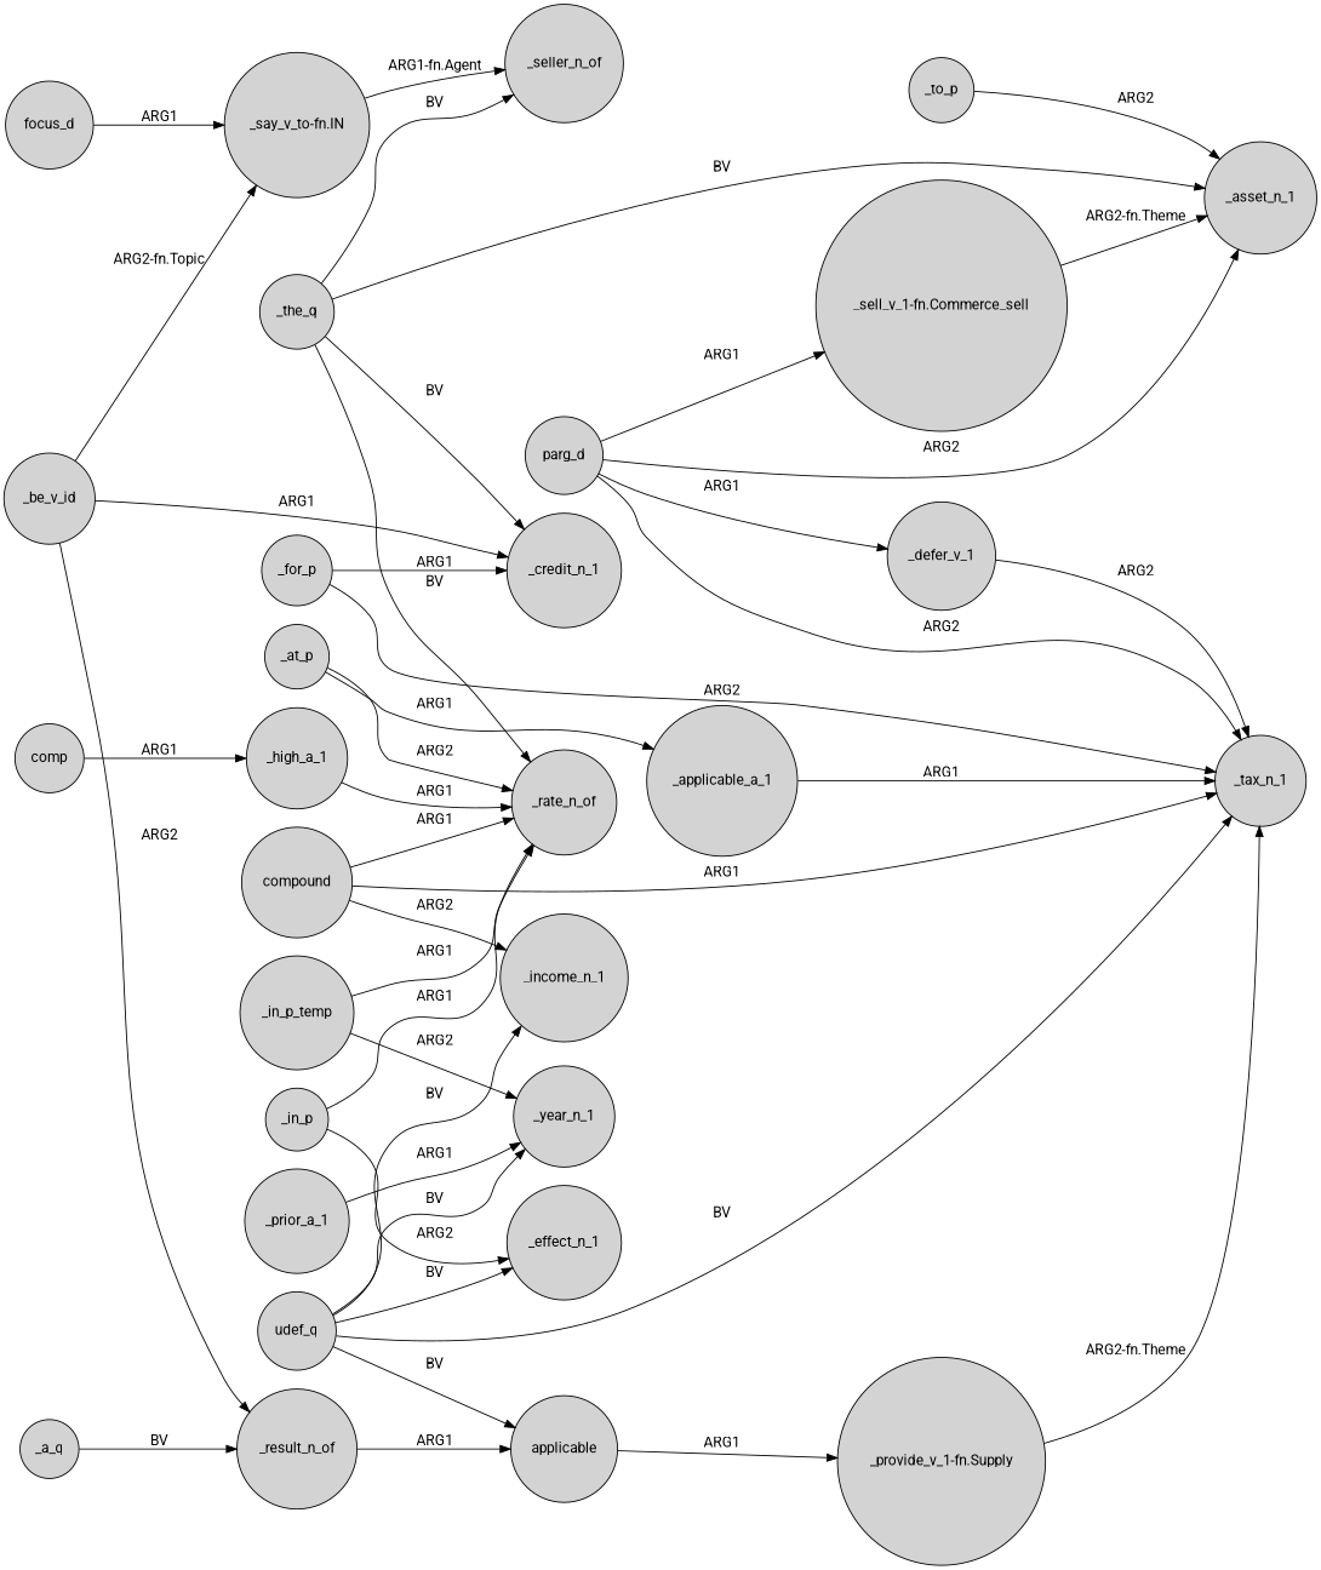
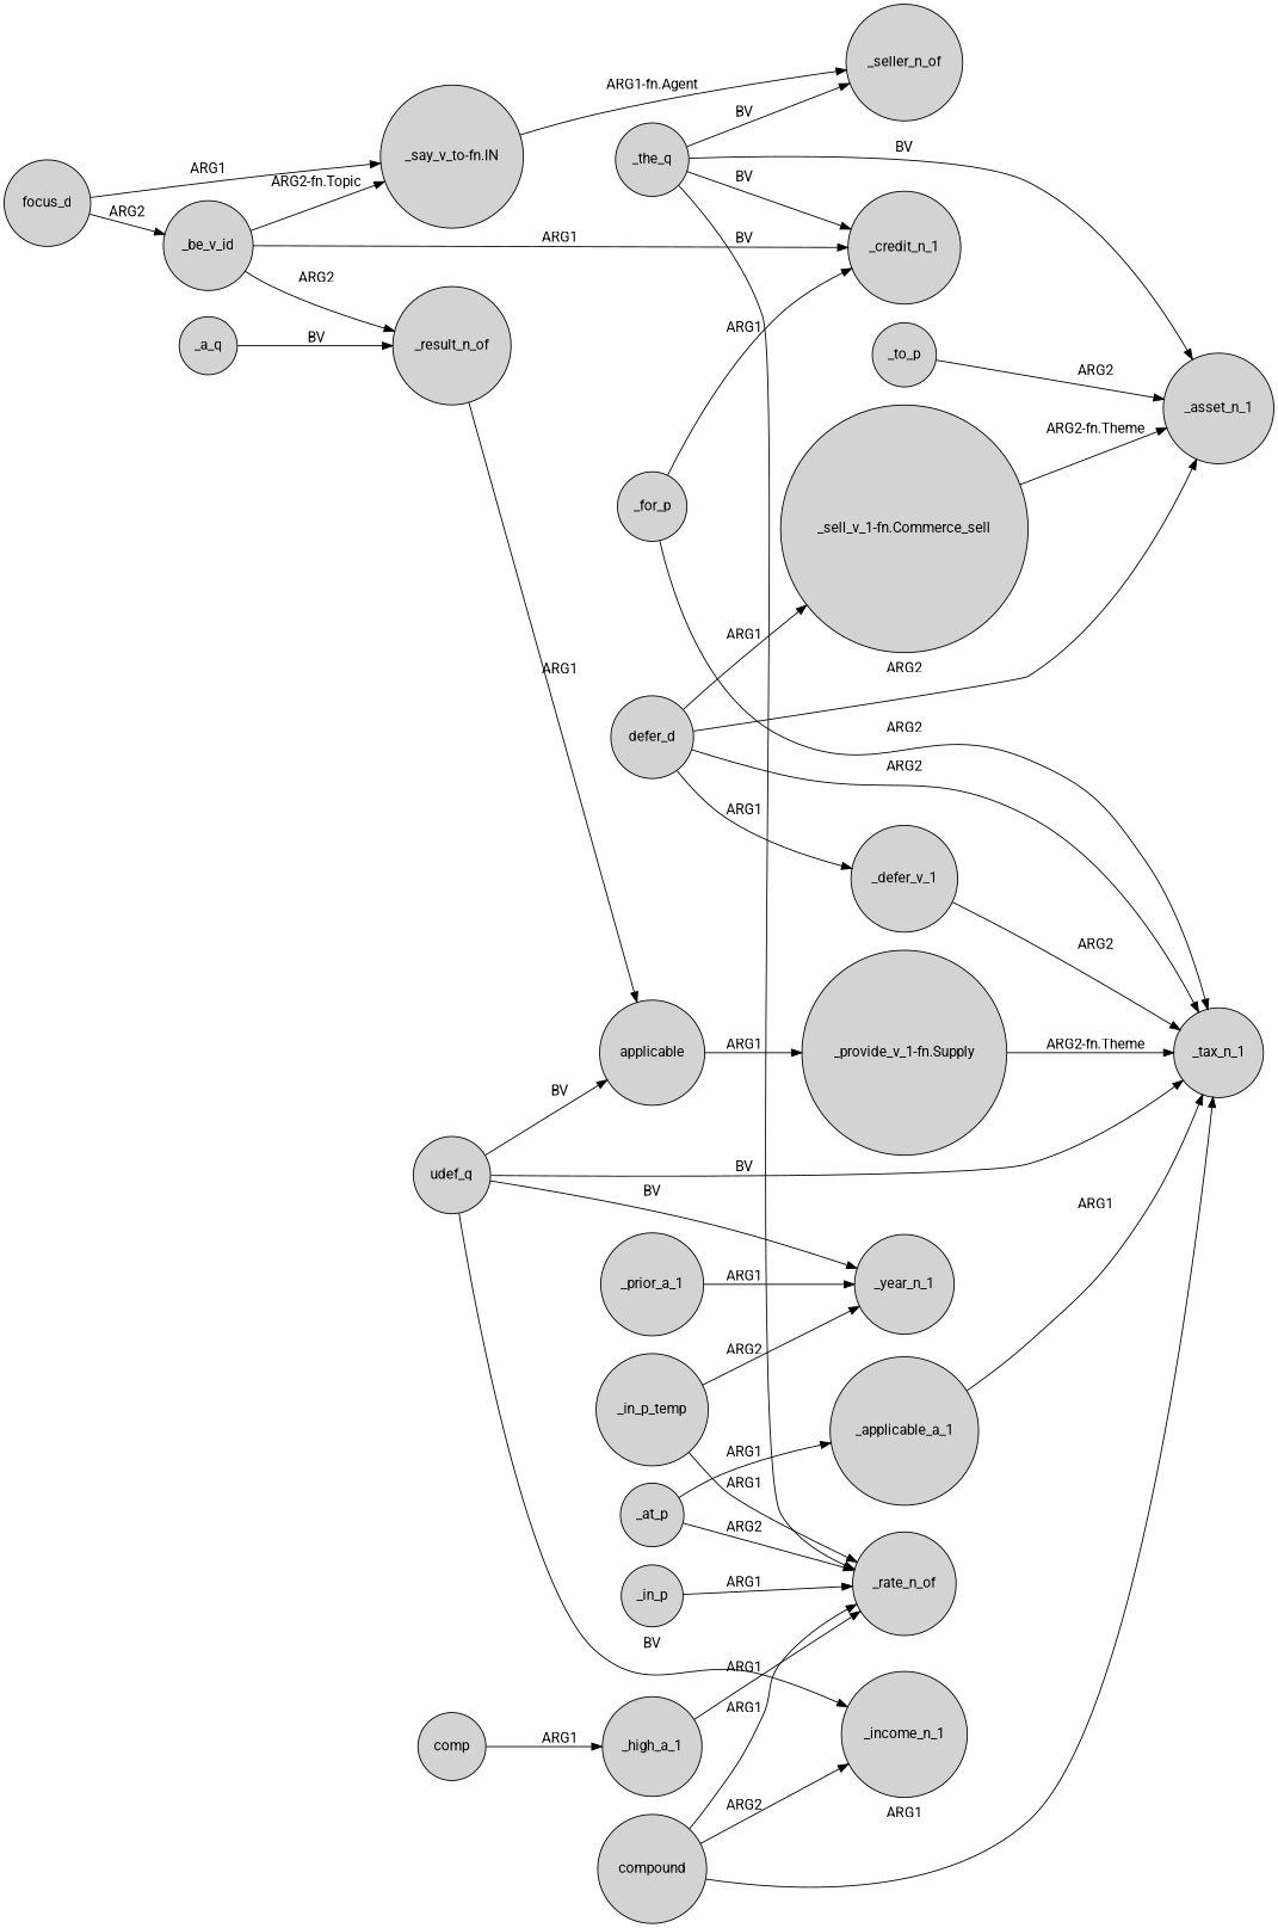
  digraph {
    fontname=Roboto
    rankdir=LR
    node [fontname=Roboto shape=circle style=filled]
    edge [fontname=Roboto]
    focus_d
    _be_v_id
    "_say_v_to-fn.IN"
    _credit_n_1
    _result_n_of
    _seller_n_of
    n7 [label=applicable]
    _defer_v_1
    _tax_n_1
    _in_p_temp
    _rate_n_of
    _year_n_1
    _for_p
    "_provide_v_1-fn.Supply"
    _applicable_a_1
    _at_p
-   parg_d
+   parg_d [label=defer_d]
    "_sell_v_1-fn.Commerce_sell"
    _asset_n_1
    compound
    _income_n_1
    _a_q
    _in_p
-   _effect_n_1
    comp
    _high_a_1
    udef_q
    _the_q
    _prior_a_1
    _to_p
+   focus_d -> _be_v_id [label=ARG2]
    focus_d -> "_say_v_to-fn.IN" [label=ARG1]
    _be_v_id -> "_say_v_to-fn.IN" [label="ARG2-fn.Topic"]
    _be_v_id -> _credit_n_1 [label=ARG1]
    _be_v_id -> _result_n_of [label=ARG2]
    "_say_v_to-fn.IN" -> _seller_n_of [label="ARG1-fn.Agent"]
    _result_n_of -> n7 [label=ARG1]
    n7 -> "_provide_v_1-fn.Supply" [label=ARG1]
    _defer_v_1 -> _tax_n_1 [label=ARG2]
    _in_p_temp -> _rate_n_of [label=ARG1]
    _in_p_temp -> _year_n_1 [label=ARG2]
    _for_p -> _credit_n_1 [label=ARG1]
    _for_p -> _tax_n_1 [label=ARG2]
    "_provide_v_1-fn.Supply" -> _tax_n_1 [label="ARG2-fn.Theme"]
    _applicable_a_1 -> _tax_n_1 [label=ARG1]
    _at_p -> _rate_n_of [label=ARG2]
    _at_p -> _applicable_a_1 [label=ARG1]
    parg_d -> _defer_v_1 [label=ARG1]
    parg_d -> _tax_n_1 [label=ARG2]
    parg_d -> "_sell_v_1-fn.Commerce_sell" [label=ARG1]
    parg_d -> _asset_n_1 [label=ARG2]
    "_sell_v_1-fn.Commerce_sell" -> _asset_n_1 [label="ARG2-fn.Theme"]
    compound -> _tax_n_1 [label=ARG1]
    compound -> _rate_n_of [label=ARG1]
    compound -> _income_n_1 [label=ARG2]
    _a_q -> _result_n_of [label=BV]
    _in_p -> _rate_n_of [label=ARG1]
-   _in_p -> _effect_n_1 [label=ARG2]
    comp -> _high_a_1 [label=ARG1]
    _high_a_1 -> _rate_n_of [label=ARG1]
    udef_q -> n7 [label=BV]
    udef_q -> _tax_n_1 [label=BV]
    udef_q -> _year_n_1 [label=BV]
    udef_q -> _income_n_1 [label=BV]
-   udef_q -> _effect_n_1 [label=BV]
    _the_q -> _credit_n_1 [label=BV]
    _the_q -> _seller_n_of [label=BV]
    _the_q -> _rate_n_of [label=BV]
    _the_q -> _asset_n_1 [label=BV]
    _prior_a_1 -> _year_n_1 [label=ARG1]
    _to_p -> _asset_n_1 [label=ARG2]
  }
